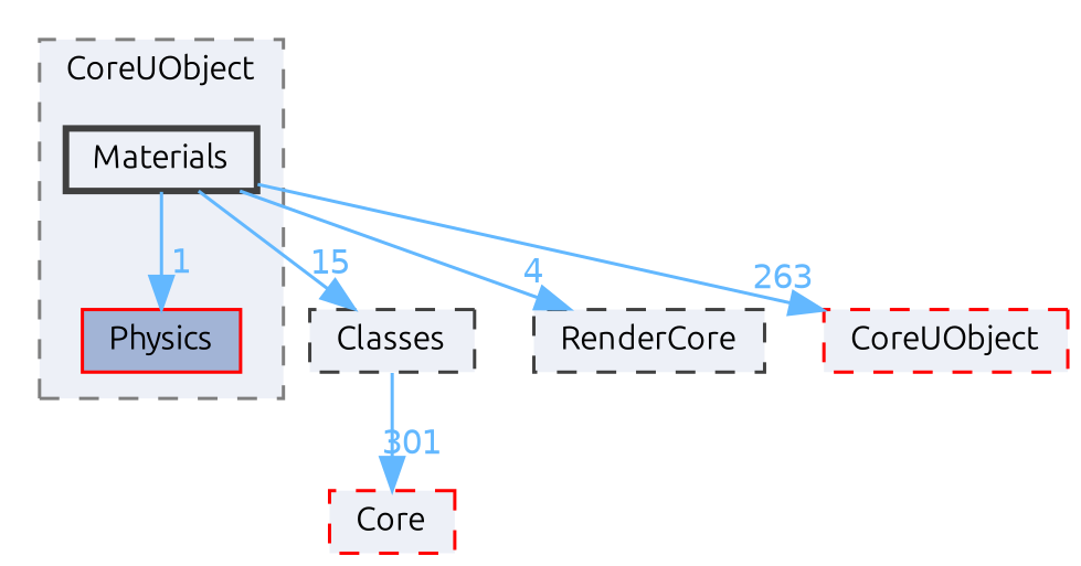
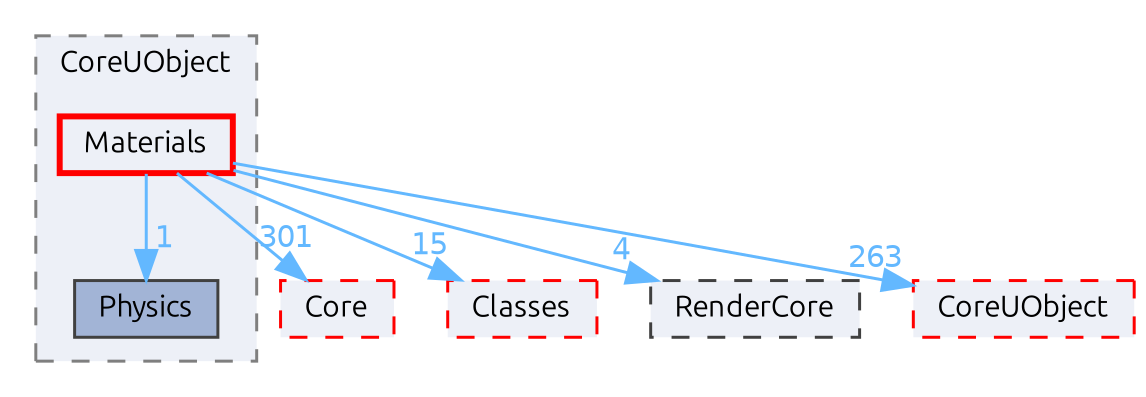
  digraph {
    compound=true
    fontname=Ubuntu
    node [color=red fillcolor="#edf0f7" fontname=Ubuntu fontsize=10 shape=box style="filled,dashed"]
    edge [color=steelblue1 fontcolor=steelblue1 fontname=Ubuntu fontsize=10 labeldistance=1.5 labelfontname=Helvetica labelfontsize=10]
-   n1 [fillcolor="#a2b4d6" height=0.2 label=Physics style=filled width=0.4]
-   n2 [color=grey25 height=0.2 label=Materials style="filled,bold" width=0.4]
+   n1 [color=grey25 fillcolor="#a2b4d6" height=0.2 label=Physics style=filled width=0.4]
+   n2 [height=0.2 label=Materials style="filled,bold" width=0.4]
    n3 [height=0.2 label=Core width=0.4]
-   n4 [color=grey25 height=0.2 label=Classes width=0.4]
+   n4 [height=0.2 label=Classes width=0.4]
    n5 [color=grey25 height=0.2 label=RenderCore width=0.4]
    n6 [height=0.2 label=CoreUObject width=0.4]
    subgraph cluster_1 {
      bgcolor="#edf0f7"
      fontsize=10
      label=CoreUObject
      pencolor=grey50
      style="filled,dashed"
      n1
      n2
    }
    n2 -> n1 [headlabel=1]
-   n4 -> n3 [headlabel=301]
+   n2 -> n3 [headlabel=301]
    n2 -> n4 [headlabel=15]
    n2 -> n5 [headlabel=4]
    n2 -> n6 [headlabel=263]
  }
